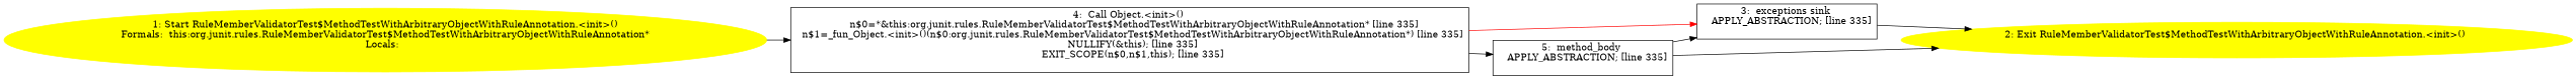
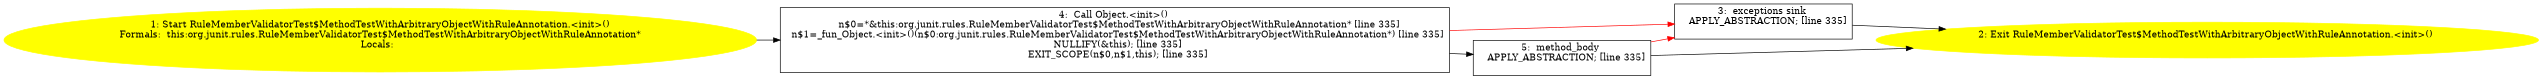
  digraph {
    rankdir=LR
    node [shape=box]
    n1 [color=yellow label="1: Start RuleMemberValidatorTest$MethodTestWithArbitraryObjectWithRuleAnnotation.<init>()\nFormals:  this:org.junit.rules.RuleMemberValidatorTest$MethodTestWithArbitraryObjectWithRuleAnnotation*\nLocals:  \n  " style=filled shape=""]
    n2 [label="4:  Call Object.<init>() \n   n$0=*&this:org.junit.rules.RuleMemberValidatorTest$MethodTestWithArbitraryObjectWithRuleAnnotation* [line 335]\n  n$1=_fun_Object.<init>()(n$0:org.junit.rules.RuleMemberValidatorTest$MethodTestWithArbitraryObjectWithRuleAnnotation*) [line 335]\n  NULLIFY(&this); [line 335]\n  EXIT_SCOPE(n$0,n$1,this); [line 335]\n "]
    n3 [label="3:  exceptions sink \n   APPLY_ABSTRACTION; [line 335]\n "]
    n4 [label="5:  method_body \n   APPLY_ABSTRACTION; [line 335]\n "]
    n5 [color=yellow label="2: Exit RuleMemberValidatorTest$MethodTestWithArbitraryObjectWithRuleAnnotation.<init>() \n  " style=filled shape=""]
    n1 -> n2
    n2 -> n3 [color=red]
    n2 -> n4
    n3 -> n5
-   n4 -> n3 [color=black]
+   n4 -> n3 [color=red]
    n4 -> n5
  }
